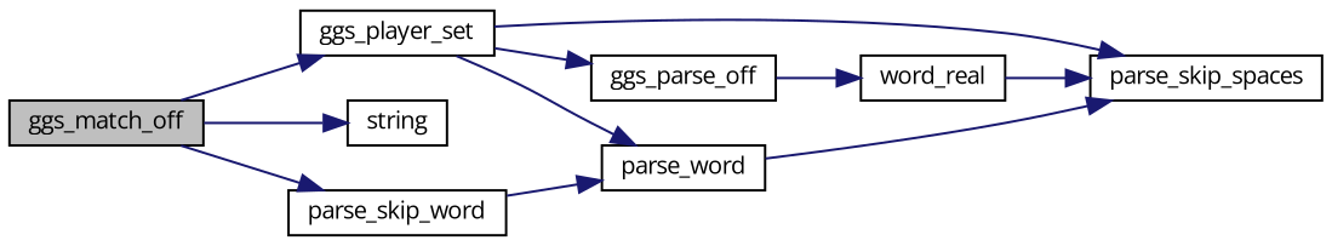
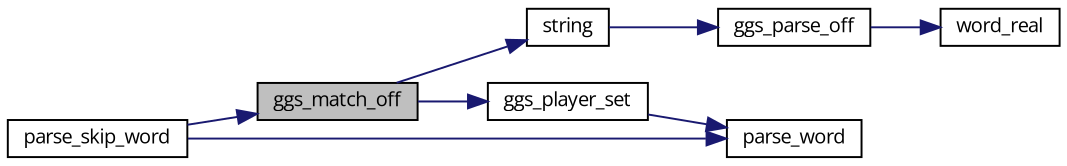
  digraph {
    fontname="Open Sans"
    rankdir=LR
    node [color=black fontname="Open Sans" fontsize=10 shape=record]
    edge [color=midnightblue fontname="Open Sans" fontsize=10 labelfontname=FreeSans labelfontsize=10 style=solid]
    n1 [fillcolor=grey75 fontcolor=black height=0.2 label=ggs_match_off style=filled width=0.4]
    n2 [height=0.2 label=ggs_player_set width=0.4]
    n3 [height=0.2 label=string width=0.4]
    n4 [height=0.2 label=parse_skip_word width=0.4]
    n5 [height=0.2 label=parse_word width=0.4]
    n6 [height=0.2 label=ggs_parse_off width=0.4]
-   n7 [height=0.2 label=parse_skip_spaces width=0.4]
    n8 [height=0.2 label=word_real width=0.4]
    n1 -> n2
    n1 -> n3
-   n1 -> n4
+   n4 -> n1
    n2 -> n5
-   n2 -> n6
-   n2 -> n7
+   n3 -> n6
    n4 -> n5
-   n5 -> n7
    n6 -> n8
-   n8 -> n7
  }
